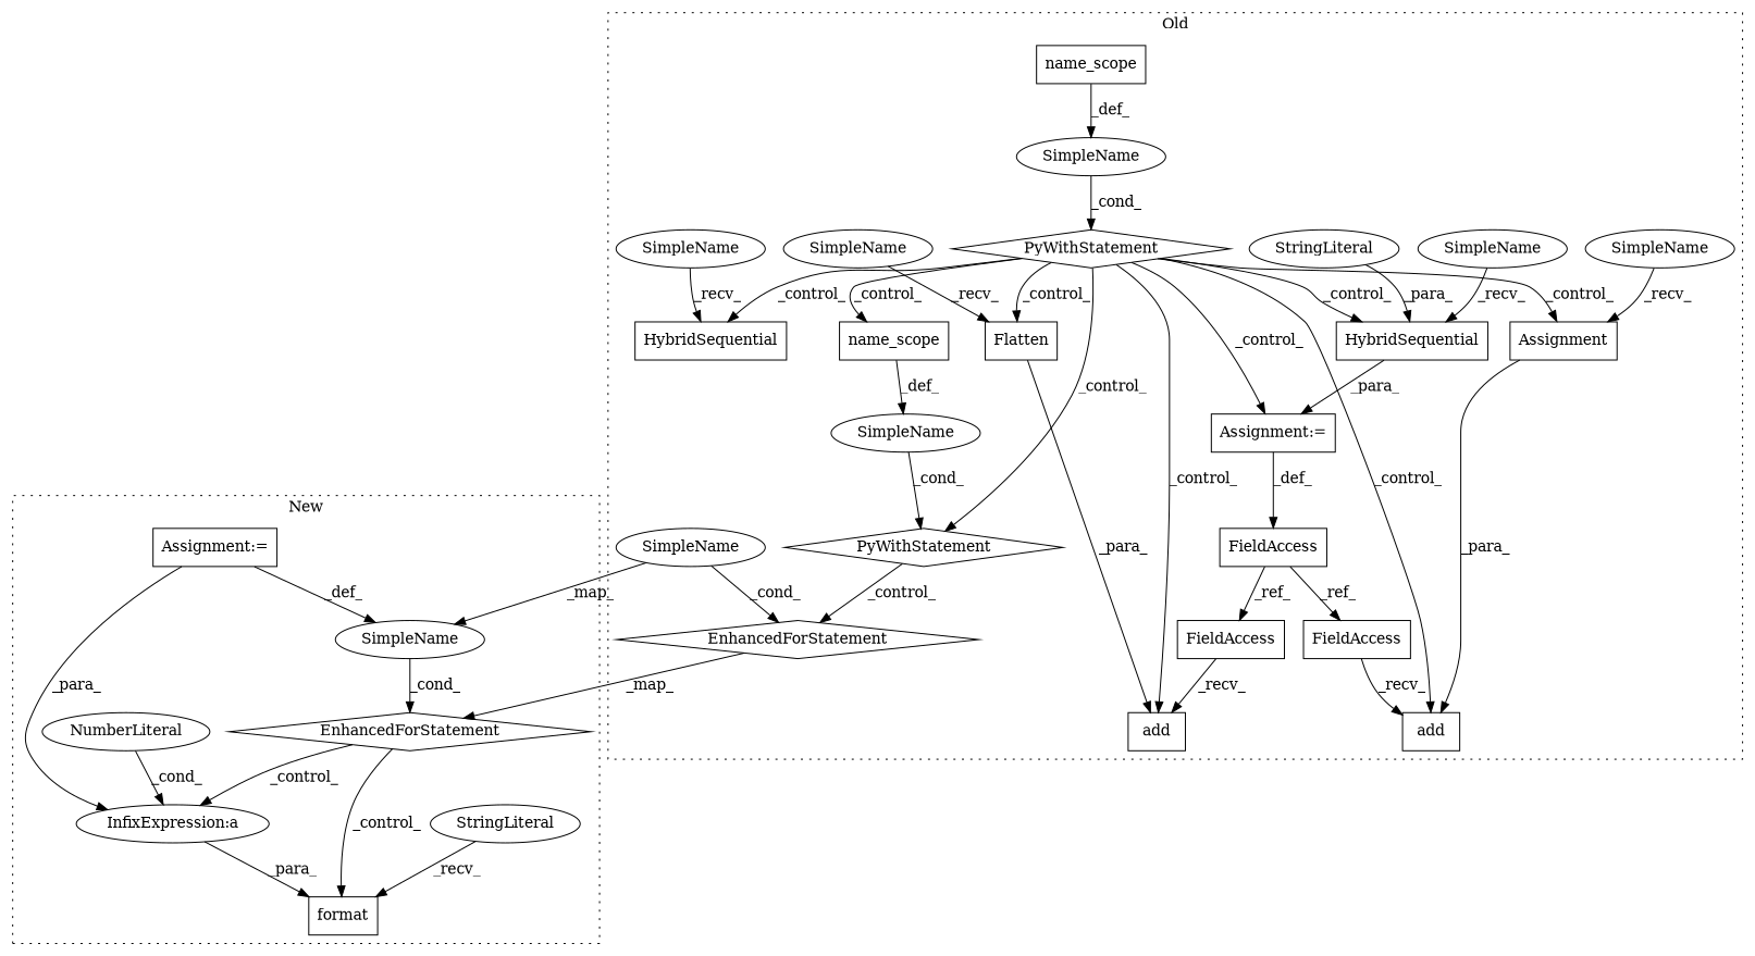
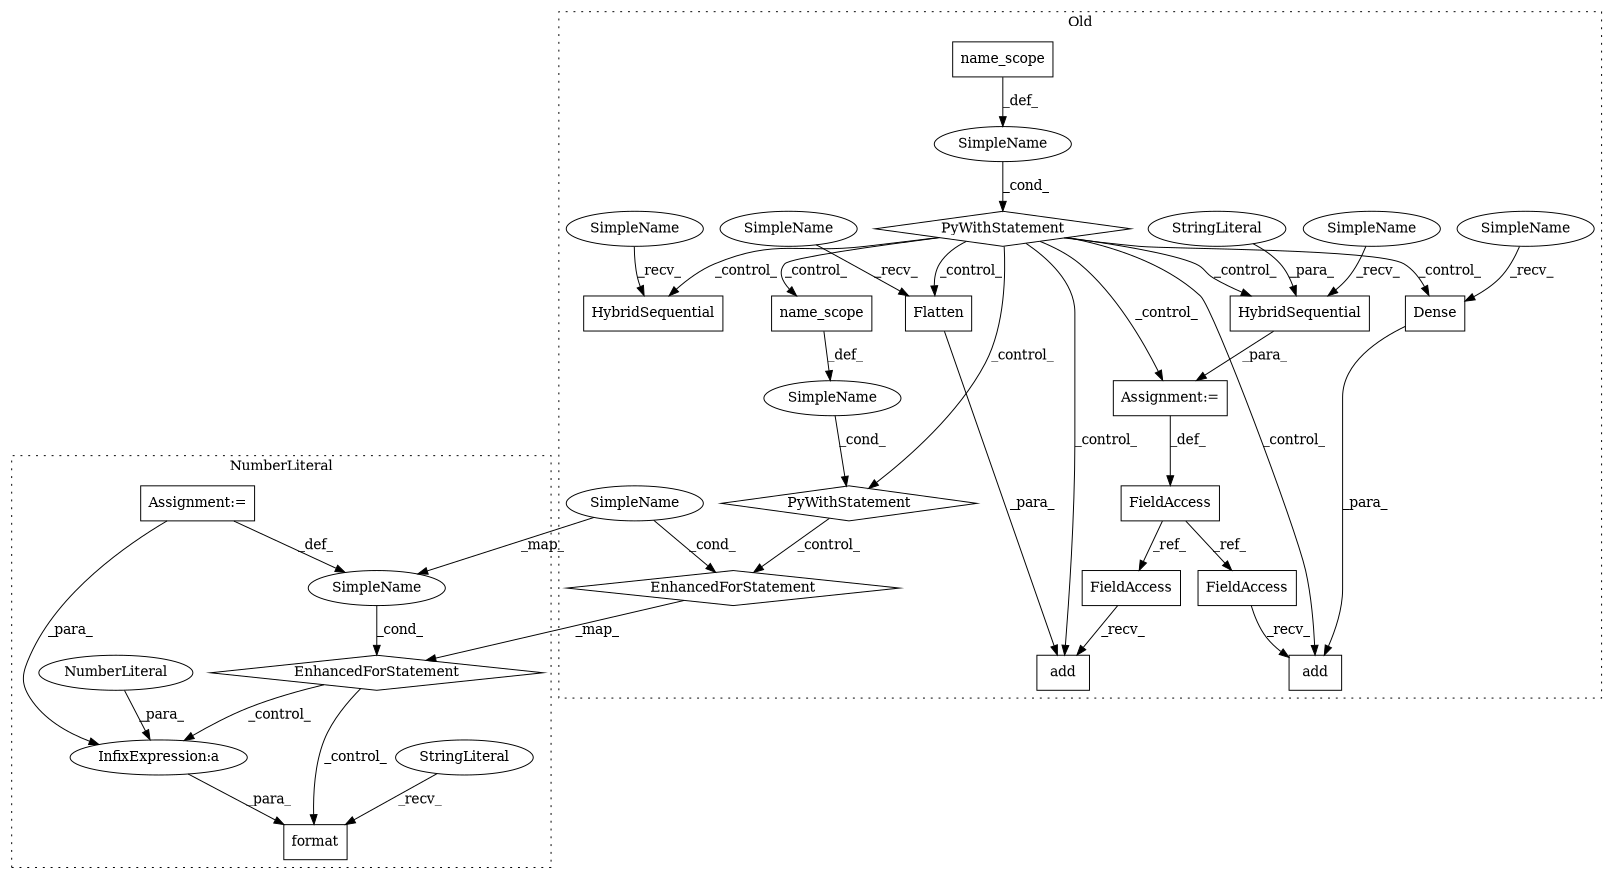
  digraph {
    node [a=32 l=2 shape=box]
    n1 [l="4,1" label=add s="4976,5009"]
    n2 [a=22 l=11 label=FieldAccess s=4793]
    n3 [a=42 label=SimpleName shape=ellipse l=""]
    n4 [a=104 l="10,2" label=PyWithStatement s="3360,3387" shape=diamond]
    n5 [a=42 l=12 label=SimpleName s=4003 shape=ellipse]
    n6 [a=70 l="81,2" label=EnhancedForStatement s="3918,4047" shape=diamond]
-   n7 [l="6,1" label=Assignment s="4983,5008"]
+   n7 [l="6,1" label=Dense s="4983,5008"]
    n8 [l="4,1" label=add s="4848,4864"]
    n9 [l=9 label=Flatten s=4855]
    n10 [l=12 label=name_scope s=3375]
    n11 [l="17,1" label=HybridSequential s="3414,3433"]
    n12 [l="17,1" label=HybridSequential s="4808,4827"]
    n13 [a=45 label=StringLiteral s=4825 shape=ellipse]
    n14 [a=7 l=1 label="Assignment:=" s=4804]
    n15 [a=42 label=SimpleName shape=ellipse l=""]
    n16 [a=104 l="10,2" label=PyWithStatement s="3876,3904" shape=diamond]
    n17 [l=12 label=name_scope s=3892]
    n18 [a=22 l=11 label=FieldAccess s=4836]
    n19 [a=22 l=11 label=FieldAccess s=4964]
    n20 [a=42 label=SimpleName s=4852 shape=ellipse]
    n21 [a=42 label=SimpleName s=3411 shape=ellipse]
    n22 [a=42 label=SimpleName s=4805 shape=ellipse]
    n23 [a=42 label=SimpleName s=4980 shape=ellipse]
    n24 [l="7,1" label=format s="3997,4009"]
    n25 [a=45 l=8 label=StringLiteral s=3988 shape=ellipse]
    n26 [a=7 l="69,2" label="Assignment:=" s="3660,3777"]
    n27 [a=42 l=12 label=SimpleName s=3733 shape=ellipse]
    n28 [a=70 l="69,2" label=EnhancedForStatement s="3660,3777" shape=diamond]
    n29 [a=27 l=3 label="InfixExpression:a" s=4005 shape=ellipse]
    n30 [a=34 l=1 label=NumberLiteral s=4008 shape=ellipse]
    subgraph cluster_1 {
      label=Old
      style=dotted
      n1
      n2
      n3
      n4
      n5
      n6
      n7
      n8
      n9
      n10
      n11
      n12
      n13
      n14
      n15
      n16
      n17
      n18
      n19
      n20
      n21
      n22
      n23
    }
    subgraph cluster_2 {
-     label=New
+     label=NumberLiteral
      style=dotted
      n24
      n25
      n26
      n27
      n28
      n29
      n30
    }
    n2 -> n18 [label=_ref_]
    n2 -> n19 [label=_ref_]
    n3 -> n4 [label=_cond_]
    n4 -> n1 [label=_control_]
    n4 -> n7 [label=_control_]
    n4 -> n8 [label=_control_]
    n4 -> n9 [label=_control_]
    n4 -> n11 [label=_control_]
    n4 -> n12 [label=_control_]
    n4 -> n14 [label=_control_]
    n4 -> n16 [label=_control_]
    n4 -> n17 [label=_control_]
    n5 -> n6 [label=_cond_]
    n5 -> n27 [label=_map_]
    n6 -> n28 [label=_map_]
    n7 -> n1 [label=_para_]
    n9 -> n8 [label=_para_]
    n10 -> n3 [label=_def_]
    n12 -> n14 [label=_para_]
    n13 -> n12 [label=_para_]
    n14 -> n2 [label=_def_]
    n15 -> n16 [label=_cond_]
    n16 -> n6 [label=_control_]
    n17 -> n15 [label=_def_]
    n18 -> n8 [label=_recv_]
    n19 -> n1 [label=_recv_]
    n20 -> n9 [label=_recv_]
    n21 -> n11 [label=_recv_]
    n22 -> n12 [label=_recv_]
    n23 -> n7 [label=_recv_]
    n25 -> n24 [label=_recv_]
    n26 -> n27 [label=_def_]
    n26 -> n29 [label=_para_]
    n27 -> n28 [label=_cond_]
    n28 -> n24 [label=_control_]
    n28 -> n29 [label=_control_]
    n29 -> n24 [label=_para_]
-   n30 -> n29 [label=_cond_]
+   n30 -> n29 [label=_para_]
  }
